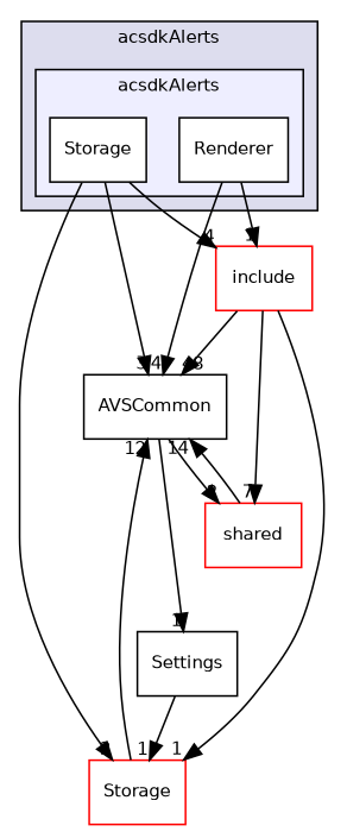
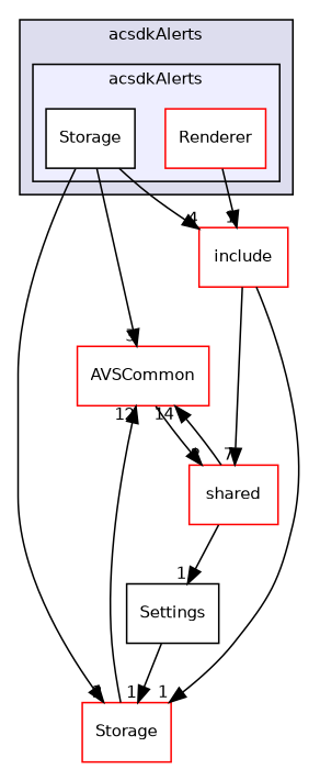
  digraph {
    compound=true
    node [color=red fillcolor=white fontname=Helvetica fontsize=10 shape=box style=filled]
    edge [headlabel=1 labeldistance=1.5 labelfontname=Helvetica labelfontsize=10]
-   n1 [color=black label=Renderer]
+   n1 [label=Renderer]
    n2 [color=black label=Storage]
-   n3 [color=black label=AVSCommon]
+   n3 [label=AVSCommon]
    n4 [label=include]
    n5 [label=Storage]
    n6 [label=shared]
    n7 [color=black label=Settings]
    subgraph cluster_1 {
      bgcolor="#ddddee"
      fontname=Helvetica
      fontsize=10
      label=acsdkAlerts
      pencolor=black
      subgraph cluster_2 {
        bgcolor="#eeeeff"
        fontname=Helvetica
        fontsize=10
        label=acsdkAlerts
        pencolor=black
        n1
        n2
      }
    }
-   n1 -> n3 [headlabel=4]
    n1 -> n4
    n2 -> n3 [headlabel=3]
    n2 -> n4 [headlabel=4]
    n2 -> n5 [headlabel=2]
    n3 -> n6 [headlabel=2]
-   n3 -> n7
-   n4 -> n3 [headlabel=48]
+   n6 -> n7
    n4 -> n5
    n4 -> n6 [headlabel=7]
    n5 -> n3 [headlabel=12]
    n6 -> n3 [headlabel=14]
    n7 -> n5
  }
